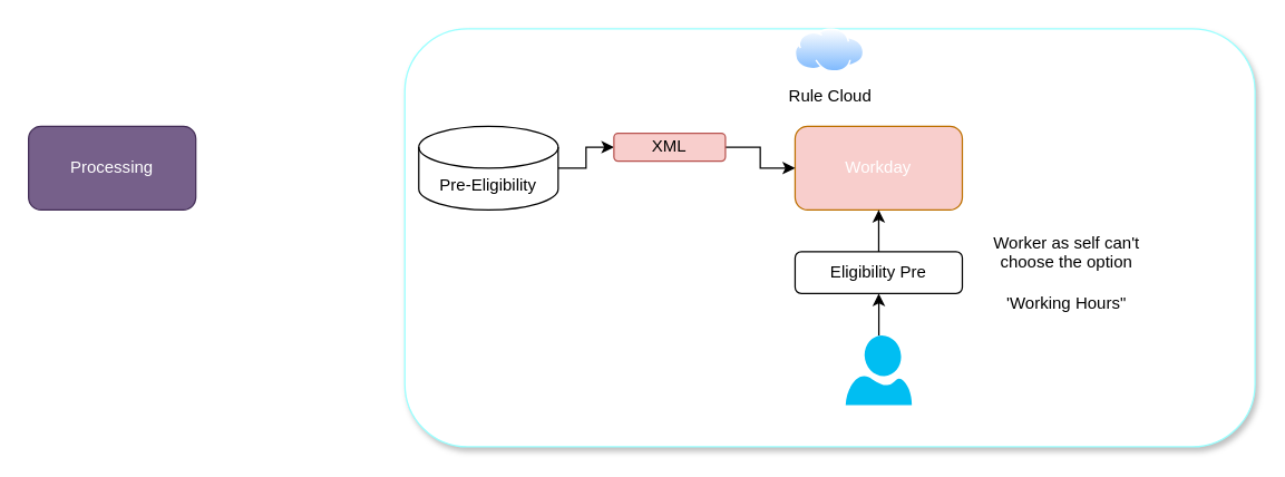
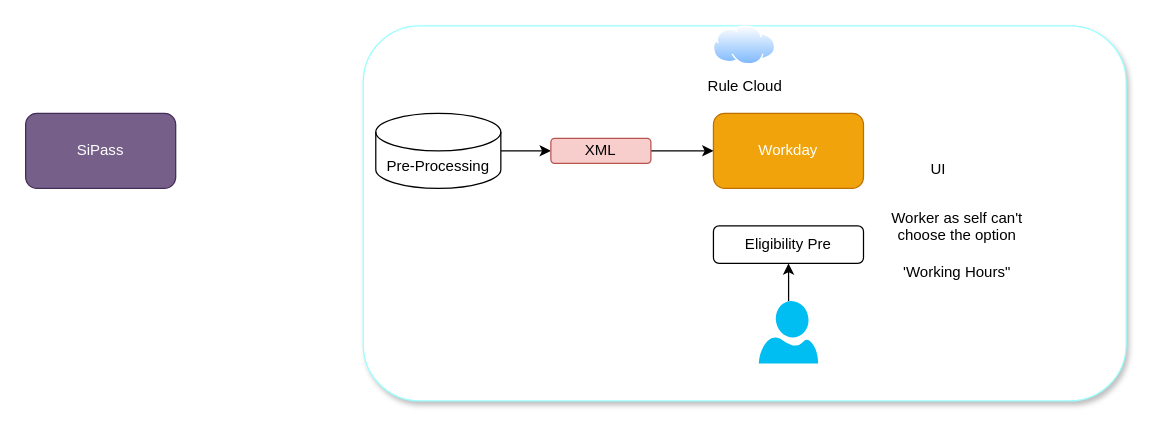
  <mxCell id="0" />
  <mxCell id="1" parent="0" />
  <mxCell id="2" value="" style="rounded=1;whiteSpace=wrap;html=1;strokeColor=#99FFFF;shadow=1;" vertex="1" parent="1"><mxGeometry x="290" y="20" width="610" height="300" as="geometry" /></mxCell>
- <mxCell id="3" value="Processing" style="rounded=1;whiteSpace=wrap;html=1;fillColor=#76608a;fontColor=#ffffff;strokeColor=#432D57;" vertex="1" parent="1"><mxGeometry x="20" y="90" width="120" height="60" as="geometry" /></mxCell>
- <mxCell id="4" value="&lt;font color=&quot;#ffffff&quot;&gt;Workday&lt;/font&gt;" style="rounded=1;whiteSpace=wrap;html=1;fillColor=#f8cecc;strokeColor=#BD7000;fontColor=#000000;" vertex="1" parent="1"><mxGeometry x="570" y="90" width="120" height="60" as="geometry" /></mxCell>
+ <mxCell id="3" value="SiPass" style="rounded=1;whiteSpace=wrap;html=1;fillColor=#76608a;fontColor=#ffffff;strokeColor=#432D57;" vertex="1" parent="1"><mxGeometry x="20" y="90" width="120" height="60" as="geometry" /></mxCell>
+ <mxCell id="4" value="&lt;font color=&quot;#ffffff&quot;&gt;Workday&lt;/font&gt;" style="rounded=1;whiteSpace=wrap;html=1;fillColor=#f0a30a;strokeColor=#BD7000;fontColor=#000000;" vertex="1" parent="1"><mxGeometry x="570" y="90" width="120" height="60" as="geometry" /></mxCell>
  <mxCell id="5" style="edgeStyle=orthogonalEdgeStyle;rounded=0;orthogonalLoop=1;jettySize=auto;html=1;" edge="1" parent="1" source="6" target="8"><mxGeometry relative="1" as="geometry" /></mxCell>
- <mxCell id="6" value="Pre-Eligibility" style="shape=cylinder3;whiteSpace=wrap;html=1;boundedLbl=1;backgroundOutline=1;size=15;" vertex="1" parent="1"><mxGeometry x="300" y="90" width="100" height="60" as="geometry" /></mxCell>
+ <mxCell id="6" value="Pre-Processing" style="shape=cylinder3;whiteSpace=wrap;html=1;boundedLbl=1;backgroundOutline=1;size=15;" vertex="1" parent="1"><mxGeometry x="300" y="90" width="100" height="60" as="geometry" /></mxCell>
  <mxCell id="7" style="edgeStyle=orthogonalEdgeStyle;rounded=0;orthogonalLoop=1;jettySize=auto;html=1;" edge="1" parent="1" source="8" target="4"><mxGeometry relative="1" as="geometry" /></mxCell>
- <mxCell id="8" value="XML" style="rounded=1;whiteSpace=wrap;html=1;fillColor=#f8cecc;strokeColor=#b85450;" vertex="1" parent="1"><mxGeometry x="440" y="95" width="80" height="20" as="geometry" /></mxCell>
- <mxCell id="9" style="edgeStyle=orthogonalEdgeStyle;rounded=0;orthogonalLoop=1;jettySize=auto;html=1;entryX=0.5;entryY=1;entryDx=0;entryDy=0;" edge="1" parent="1" source="10" target="4"><mxGeometry relative="1" as="geometry" /></mxCell>
+ <mxCell id="8" value="XML" style="rounded=1;whiteSpace=wrap;html=1;fillColor=#f8cecc;strokeColor=#b85450;" vertex="1" parent="1"><mxGeometry x="440" y="110" width="80" height="20" as="geometry" /></mxCell>
  <mxCell id="10" value="Eligibility Pre" style="rounded=1;whiteSpace=wrap;html=1;" vertex="1" parent="1"><mxGeometry x="570" y="180" width="120" height="30" as="geometry" /></mxCell>
  <mxCell id="11" style="edgeStyle=orthogonalEdgeStyle;rounded=0;orthogonalLoop=1;jettySize=auto;html=1;entryX=0.5;entryY=1;entryDx=0;entryDy=0;" edge="1" parent="1" source="12" target="10"><mxGeometry relative="1" as="geometry" /></mxCell>
  <mxCell id="12" value="" style="verticalLabelPosition=bottom;html=1;verticalAlign=top;align=center;strokeColor=none;fillColor=#00BEF2;shape=mxgraph.azure.user;" vertex="1" parent="1"><mxGeometry x="606.25" y="240" width="47.5" height="50" as="geometry" /></mxCell>
  <mxCell id="13" value="Worker as self can't choose the option&lt;div&gt;&lt;br&gt;&lt;/div&gt;&lt;div&gt;'Working Hours&quot;&lt;/div&gt;" style="text;html=1;align=center;verticalAlign=middle;whiteSpace=wrap;rounded=0;" vertex="1" parent="1"><mxGeometry x="700" y="180" width="130" height="30" as="geometry" /></mxCell>
+ <mxCell id="14" value="UI" style="text;html=1;align=center;verticalAlign=middle;whiteSpace=wrap;rounded=0;" vertex="1" parent="1"><mxGeometry x="720" y="120" width="60" height="30" as="geometry" /></mxCell>
  <mxCell id="15" value="Rule Cloud" style="image;aspect=fixed;perimeter=ellipsePerimeter;html=1;align=center;shadow=0;dashed=0;spacingTop=3;image=img/lib/active_directory/internet_cloud.svg;" vertex="1" parent="1"><mxGeometry x="570" y="20" width="50" height="31.5" as="geometry" /></mxCell>
